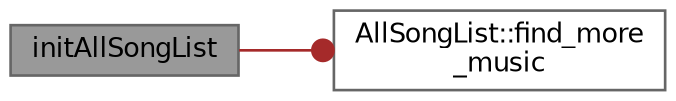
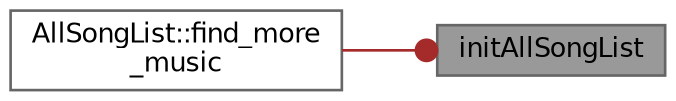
  digraph {
    rankdir=LR
    node [fontname=Helvetica fontsize=10 shape=box style=filled]
    n1 [color=gray40 fillcolor=grey60 fontcolor=black height=0.2 label=initAllSongList width=0.4]
    n2 [color=grey40 fillcolor=white height=0.2 label="AllSongList::find_more\l_music" width=0.4]
-   n1 -> n2 [color=brown fontname=Helvetica fontsize=10 labelfontname=Helvetica labelfontsize=10 style=solid arrowhead=dot]
+   n2 -> n1 [color=brown fontname=Helvetica fontsize=10 labelfontname=Helvetica labelfontsize=10 style=solid arrowhead=dot]
  }
